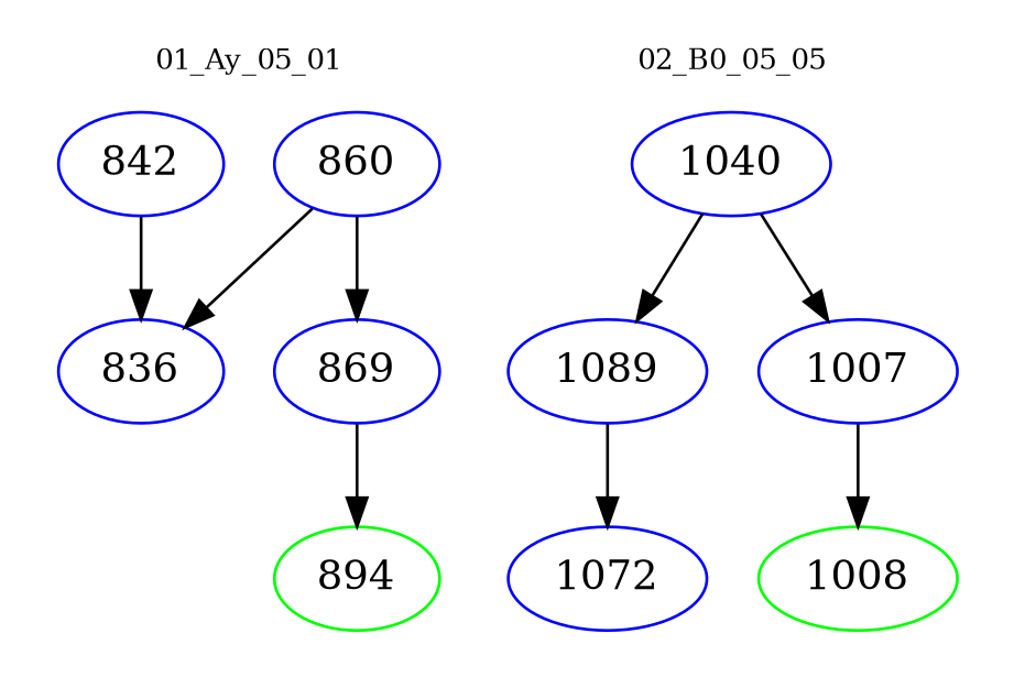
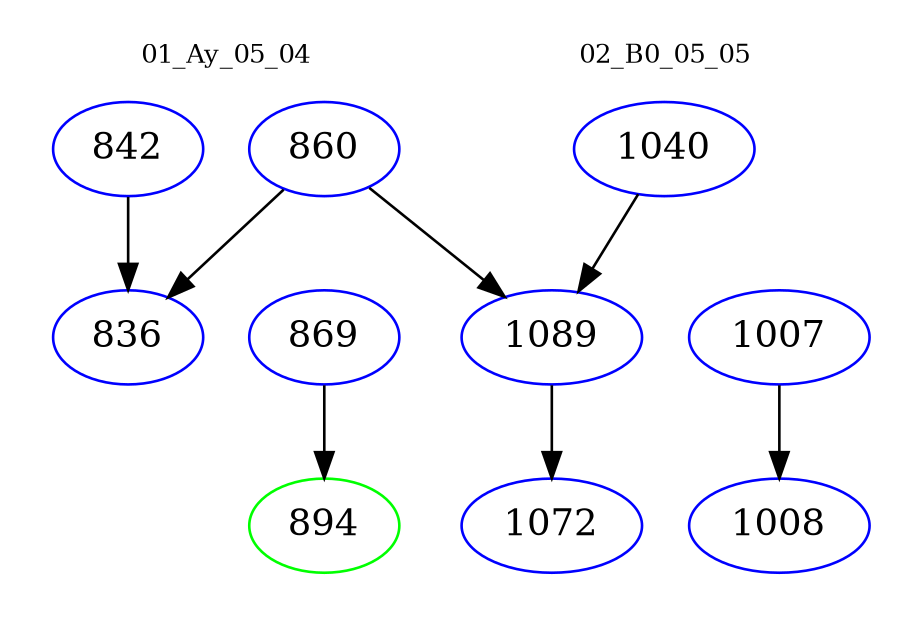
  digraph {
    node [color=blue]
    edge [color=black]
    n1 [label=860]
    n2 [label=842]
    n3 [label=869]
    n4 [label=836]
    n5 [color=green label=894]
    n6 [label=1040]
    n7 [label=1089]
    n8 [label=1007]
    n9 [label=1072]
-   n10 [color=green label=1008]
+   n10 [label=1008]
    subgraph cluster_1 {
      color=white
      fontsize=10
-     label="01_Ay_05_01"
+     label="01_Ay_05_04"
      n1
      n2
      n3
      n4
      n5
    }
    subgraph cluster_2 {
      color=white
      fontsize=10
      label="02_B0_05_05"
      n6
      n7
      n8
      n9
      n10
    }
-   n1 -> n3
+   n1 -> n7
    n1 -> n4
    n2 -> n4
    n3 -> n5
    n6 -> n7
-   n6 -> n8
    n7 -> n9
    n8 -> n10
  }
